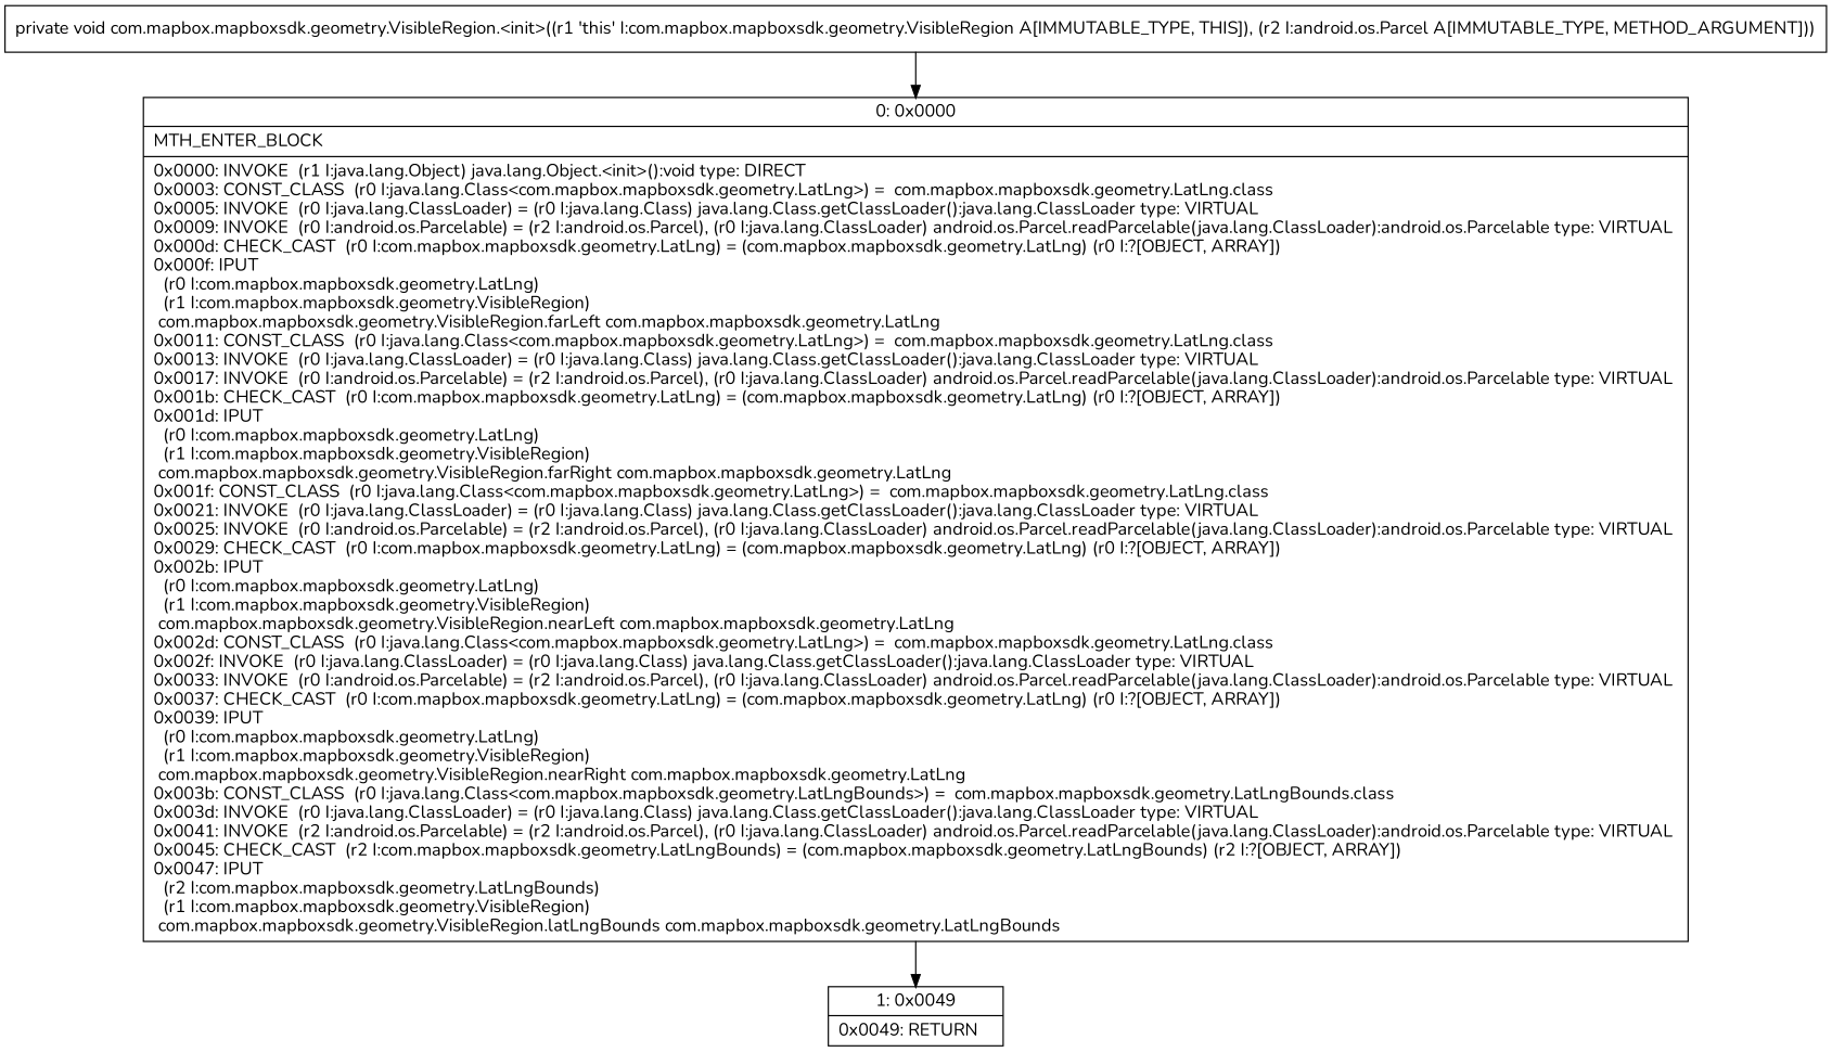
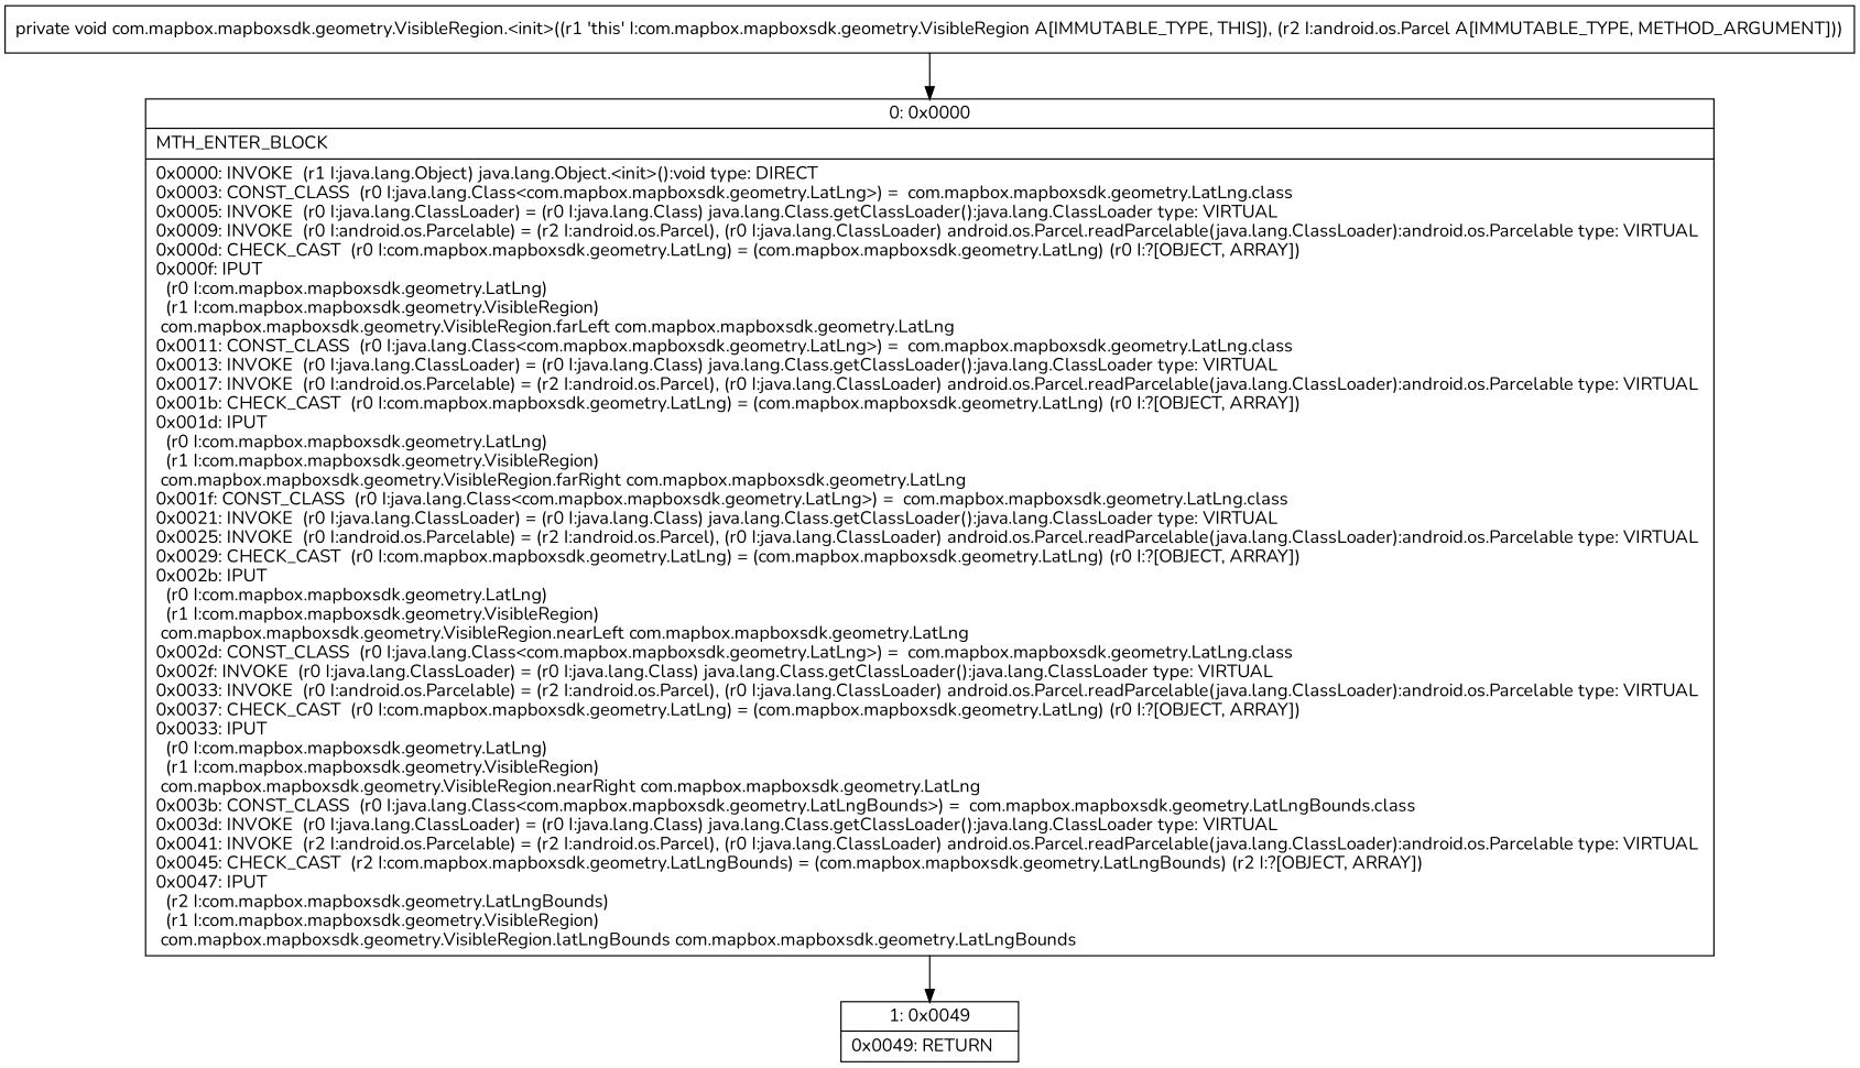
  digraph {
    fontname=Nunito
    node [shape=record fontname=Nunito]
    edge [fontname=Nunito]
-   n1 [label="{0\:\ 0x0000|MTH_ENTER_BLOCK\l|0x0000: INVOKE  (r1 I:java.lang.Object) java.lang.Object.\<init\>():void type: DIRECT \l0x0003: CONST_CLASS  (r0 I:java.lang.Class\<com.mapbox.mapboxsdk.geometry.LatLng\>) =  com.mapbox.mapboxsdk.geometry.LatLng.class \l0x0005: INVOKE  (r0 I:java.lang.ClassLoader) = (r0 I:java.lang.Class) java.lang.Class.getClassLoader():java.lang.ClassLoader type: VIRTUAL \l0x0009: INVOKE  (r0 I:android.os.Parcelable) = (r2 I:android.os.Parcel), (r0 I:java.lang.ClassLoader) android.os.Parcel.readParcelable(java.lang.ClassLoader):android.os.Parcelable type: VIRTUAL \l0x000d: CHECK_CAST  (r0 I:com.mapbox.mapboxsdk.geometry.LatLng) = (com.mapbox.mapboxsdk.geometry.LatLng) (r0 I:?[OBJECT, ARRAY]) \l0x000f: IPUT  \l  (r0 I:com.mapbox.mapboxsdk.geometry.LatLng)\l  (r1 I:com.mapbox.mapboxsdk.geometry.VisibleRegion)\l com.mapbox.mapboxsdk.geometry.VisibleRegion.farLeft com.mapbox.mapboxsdk.geometry.LatLng \l0x0011: CONST_CLASS  (r0 I:java.lang.Class\<com.mapbox.mapboxsdk.geometry.LatLng\>) =  com.mapbox.mapboxsdk.geometry.LatLng.class \l0x0013: INVOKE  (r0 I:java.lang.ClassLoader) = (r0 I:java.lang.Class) java.lang.Class.getClassLoader():java.lang.ClassLoader type: VIRTUAL \l0x0017: INVOKE  (r0 I:android.os.Parcelable) = (r2 I:android.os.Parcel), (r0 I:java.lang.ClassLoader) android.os.Parcel.readParcelable(java.lang.ClassLoader):android.os.Parcelable type: VIRTUAL \l0x001b: CHECK_CAST  (r0 I:com.mapbox.mapboxsdk.geometry.LatLng) = (com.mapbox.mapboxsdk.geometry.LatLng) (r0 I:?[OBJECT, ARRAY]) \l0x001d: IPUT  \l  (r0 I:com.mapbox.mapboxsdk.geometry.LatLng)\l  (r1 I:com.mapbox.mapboxsdk.geometry.VisibleRegion)\l com.mapbox.mapboxsdk.geometry.VisibleRegion.farRight com.mapbox.mapboxsdk.geometry.LatLng \l0x001f: CONST_CLASS  (r0 I:java.lang.Class\<com.mapbox.mapboxsdk.geometry.LatLng\>) =  com.mapbox.mapboxsdk.geometry.LatLng.class \l0x0021: INVOKE  (r0 I:java.lang.ClassLoader) = (r0 I:java.lang.Class) java.lang.Class.getClassLoader():java.lang.ClassLoader type: VIRTUAL \l0x0025: INVOKE  (r0 I:android.os.Parcelable) = (r2 I:android.os.Parcel), (r0 I:java.lang.ClassLoader) android.os.Parcel.readParcelable(java.lang.ClassLoader):android.os.Parcelable type: VIRTUAL \l0x0029: CHECK_CAST  (r0 I:com.mapbox.mapboxsdk.geometry.LatLng) = (com.mapbox.mapboxsdk.geometry.LatLng) (r0 I:?[OBJECT, ARRAY]) \l0x002b: IPUT  \l  (r0 I:com.mapbox.mapboxsdk.geometry.LatLng)\l  (r1 I:com.mapbox.mapboxsdk.geometry.VisibleRegion)\l com.mapbox.mapboxsdk.geometry.VisibleRegion.nearLeft com.mapbox.mapboxsdk.geometry.LatLng \l0x002d: CONST_CLASS  (r0 I:java.lang.Class\<com.mapbox.mapboxsdk.geometry.LatLng\>) =  com.mapbox.mapboxsdk.geometry.LatLng.class \l0x002f: INVOKE  (r0 I:java.lang.ClassLoader) = (r0 I:java.lang.Class) java.lang.Class.getClassLoader():java.lang.ClassLoader type: VIRTUAL \l0x0033: INVOKE  (r0 I:android.os.Parcelable) = (r2 I:android.os.Parcel), (r0 I:java.lang.ClassLoader) android.os.Parcel.readParcelable(java.lang.ClassLoader):android.os.Parcelable type: VIRTUAL \l0x0037: CHECK_CAST  (r0 I:com.mapbox.mapboxsdk.geometry.LatLng) = (com.mapbox.mapboxsdk.geometry.LatLng) (r0 I:?[OBJECT, ARRAY]) \l0x0039: IPUT  \l  (r0 I:com.mapbox.mapboxsdk.geometry.LatLng)\l  (r1 I:com.mapbox.mapboxsdk.geometry.VisibleRegion)\l com.mapbox.mapboxsdk.geometry.VisibleRegion.nearRight com.mapbox.mapboxsdk.geometry.LatLng \l0x003b: CONST_CLASS  (r0 I:java.lang.Class\<com.mapbox.mapboxsdk.geometry.LatLngBounds\>) =  com.mapbox.mapboxsdk.geometry.LatLngBounds.class \l0x003d: INVOKE  (r0 I:java.lang.ClassLoader) = (r0 I:java.lang.Class) java.lang.Class.getClassLoader():java.lang.ClassLoader type: VIRTUAL \l0x0041: INVOKE  (r2 I:android.os.Parcelable) = (r2 I:android.os.Parcel), (r0 I:java.lang.ClassLoader) android.os.Parcel.readParcelable(java.lang.ClassLoader):android.os.Parcelable type: VIRTUAL \l0x0045: CHECK_CAST  (r2 I:com.mapbox.mapboxsdk.geometry.LatLngBounds) = (com.mapbox.mapboxsdk.geometry.LatLngBounds) (r2 I:?[OBJECT, ARRAY]) \l0x0047: IPUT  \l  (r2 I:com.mapbox.mapboxsdk.geometry.LatLngBounds)\l  (r1 I:com.mapbox.mapboxsdk.geometry.VisibleRegion)\l com.mapbox.mapboxsdk.geometry.VisibleRegion.latLngBounds com.mapbox.mapboxsdk.geometry.LatLngBounds \l}"]
+   n1 [label="{0\:\ 0x0000|MTH_ENTER_BLOCK\l|0x0000: INVOKE  (r1 I:java.lang.Object) java.lang.Object.\<init\>():void type: DIRECT \l0x0003: CONST_CLASS  (r0 I:java.lang.Class\<com.mapbox.mapboxsdk.geometry.LatLng\>) =  com.mapbox.mapboxsdk.geometry.LatLng.class \l0x0005: INVOKE  (r0 I:java.lang.ClassLoader) = (r0 I:java.lang.Class) java.lang.Class.getClassLoader():java.lang.ClassLoader type: VIRTUAL \l0x0009: INVOKE  (r0 I:android.os.Parcelable) = (r2 I:android.os.Parcel), (r0 I:java.lang.ClassLoader) android.os.Parcel.readParcelable(java.lang.ClassLoader):android.os.Parcelable type: VIRTUAL \l0x000d: CHECK_CAST  (r0 I:com.mapbox.mapboxsdk.geometry.LatLng) = (com.mapbox.mapboxsdk.geometry.LatLng) (r0 I:?[OBJECT, ARRAY]) \l0x000f: IPUT  \l  (r0 I:com.mapbox.mapboxsdk.geometry.LatLng)\l  (r1 I:com.mapbox.mapboxsdk.geometry.VisibleRegion)\l com.mapbox.mapboxsdk.geometry.VisibleRegion.farLeft com.mapbox.mapboxsdk.geometry.LatLng \l0x0011: CONST_CLASS  (r0 I:java.lang.Class\<com.mapbox.mapboxsdk.geometry.LatLng\>) =  com.mapbox.mapboxsdk.geometry.LatLng.class \l0x0013: INVOKE  (r0 I:java.lang.ClassLoader) = (r0 I:java.lang.Class) java.lang.Class.getClassLoader():java.lang.ClassLoader type: VIRTUAL \l0x0017: INVOKE  (r0 I:android.os.Parcelable) = (r2 I:android.os.Parcel), (r0 I:java.lang.ClassLoader) android.os.Parcel.readParcelable(java.lang.ClassLoader):android.os.Parcelable type: VIRTUAL \l0x001b: CHECK_CAST  (r0 I:com.mapbox.mapboxsdk.geometry.LatLng) = (com.mapbox.mapboxsdk.geometry.LatLng) (r0 I:?[OBJECT, ARRAY]) \l0x001d: IPUT  \l  (r0 I:com.mapbox.mapboxsdk.geometry.LatLng)\l  (r1 I:com.mapbox.mapboxsdk.geometry.VisibleRegion)\l com.mapbox.mapboxsdk.geometry.VisibleRegion.farRight com.mapbox.mapboxsdk.geometry.LatLng \l0x001f: CONST_CLASS  (r0 I:java.lang.Class\<com.mapbox.mapboxsdk.geometry.LatLng\>) =  com.mapbox.mapboxsdk.geometry.LatLng.class \l0x0021: INVOKE  (r0 I:java.lang.ClassLoader) = (r0 I:java.lang.Class) java.lang.Class.getClassLoader():java.lang.ClassLoader type: VIRTUAL \l0x0025: INVOKE  (r0 I:android.os.Parcelable) = (r2 I:android.os.Parcel), (r0 I:java.lang.ClassLoader) android.os.Parcel.readParcelable(java.lang.ClassLoader):android.os.Parcelable type: VIRTUAL \l0x0029: CHECK_CAST  (r0 I:com.mapbox.mapboxsdk.geometry.LatLng) = (com.mapbox.mapboxsdk.geometry.LatLng) (r0 I:?[OBJECT, ARRAY]) \l0x002b: IPUT  \l  (r0 I:com.mapbox.mapboxsdk.geometry.LatLng)\l  (r1 I:com.mapbox.mapboxsdk.geometry.VisibleRegion)\l com.mapbox.mapboxsdk.geometry.VisibleRegion.nearLeft com.mapbox.mapboxsdk.geometry.LatLng \l0x002d: CONST_CLASS  (r0 I:java.lang.Class\<com.mapbox.mapboxsdk.geometry.LatLng\>) =  com.mapbox.mapboxsdk.geometry.LatLng.class \l0x002f: INVOKE  (r0 I:java.lang.ClassLoader) = (r0 I:java.lang.Class) java.lang.Class.getClassLoader():java.lang.ClassLoader type: VIRTUAL \l0x0033: INVOKE  (r0 I:android.os.Parcelable) = (r2 I:android.os.Parcel), (r0 I:java.lang.ClassLoader) android.os.Parcel.readParcelable(java.lang.ClassLoader):android.os.Parcelable type: VIRTUAL \l0x0037: CHECK_CAST  (r0 I:com.mapbox.mapboxsdk.geometry.LatLng) = (com.mapbox.mapboxsdk.geometry.LatLng) (r0 I:?[OBJECT, ARRAY]) \l0x0033: IPUT  \l  (r0 I:com.mapbox.mapboxsdk.geometry.LatLng)\l  (r1 I:com.mapbox.mapboxsdk.geometry.VisibleRegion)\l com.mapbox.mapboxsdk.geometry.VisibleRegion.nearRight com.mapbox.mapboxsdk.geometry.LatLng \l0x003b: CONST_CLASS  (r0 I:java.lang.Class\<com.mapbox.mapboxsdk.geometry.LatLngBounds\>) =  com.mapbox.mapboxsdk.geometry.LatLngBounds.class \l0x003d: INVOKE  (r0 I:java.lang.ClassLoader) = (r0 I:java.lang.Class) java.lang.Class.getClassLoader():java.lang.ClassLoader type: VIRTUAL \l0x0041: INVOKE  (r2 I:android.os.Parcelable) = (r2 I:android.os.Parcel), (r0 I:java.lang.ClassLoader) android.os.Parcel.readParcelable(java.lang.ClassLoader):android.os.Parcelable type: VIRTUAL \l0x0045: CHECK_CAST  (r2 I:com.mapbox.mapboxsdk.geometry.LatLngBounds) = (com.mapbox.mapboxsdk.geometry.LatLngBounds) (r2 I:?[OBJECT, ARRAY]) \l0x0047: IPUT  \l  (r2 I:com.mapbox.mapboxsdk.geometry.LatLngBounds)\l  (r1 I:com.mapbox.mapboxsdk.geometry.VisibleRegion)\l com.mapbox.mapboxsdk.geometry.VisibleRegion.latLngBounds com.mapbox.mapboxsdk.geometry.LatLngBounds \l}"]
    n2 [label="{1\:\ 0x0049|0x0049: RETURN   \l}"]
    n3 [label="{private void com.mapbox.mapboxsdk.geometry.VisibleRegion.\<init\>((r1 'this' I:com.mapbox.mapboxsdk.geometry.VisibleRegion A[IMMUTABLE_TYPE, THIS]), (r2 I:android.os.Parcel A[IMMUTABLE_TYPE, METHOD_ARGUMENT])) }"]
    n1 -> n2
    n3 -> n1
  }
